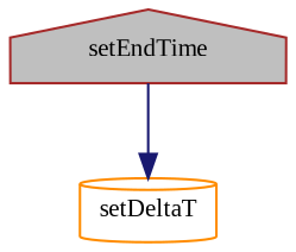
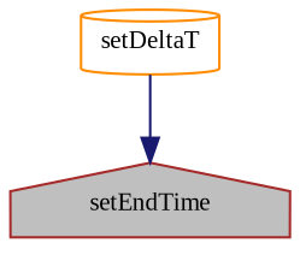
  digraph {
    rankdir=TB
    fontname="Liberation Serif"
    node [fontname="Liberation Serif" fontsize=10]
    n1 [color=brown fillcolor=grey75 fontcolor=black height=0.2 label=setEndTime shape=house style=filled width=0.4]
    n2 [color=darkorange height=0.2 label=setDeltaT shape=cylinder width=0.4]
-   n1 -> n2 [color=midnightblue fontname="Liberation Serif" fontsize=10 labelfontname=Helvetica labelfontsize=10 style=solid]
+   n2 -> n1 [color=midnightblue fontname="Liberation Serif" fontsize=10 labelfontname=Helvetica labelfontsize=10 style=solid]
  }
